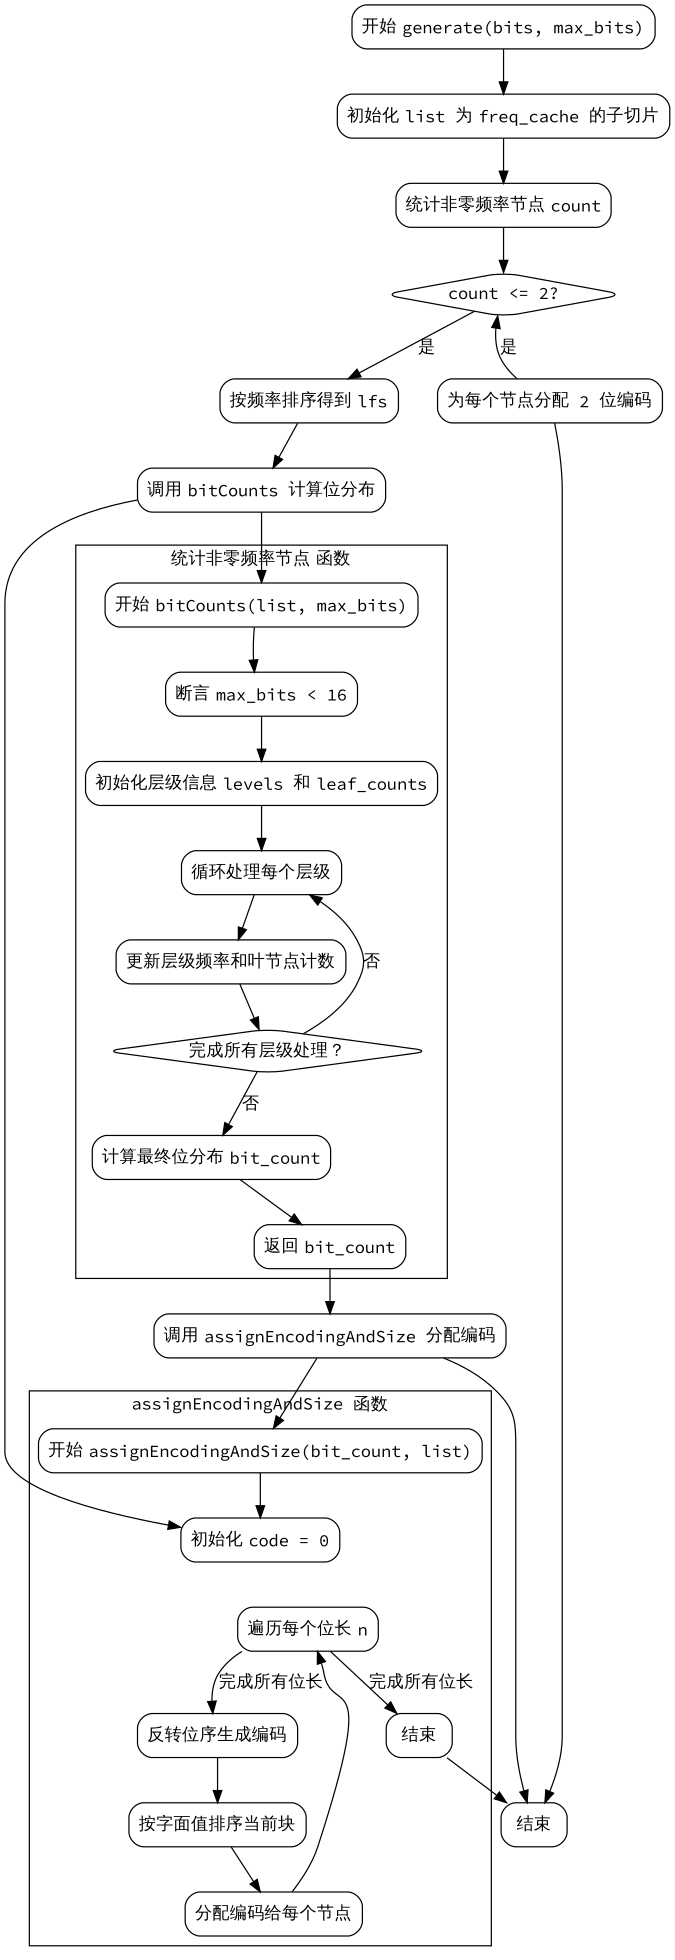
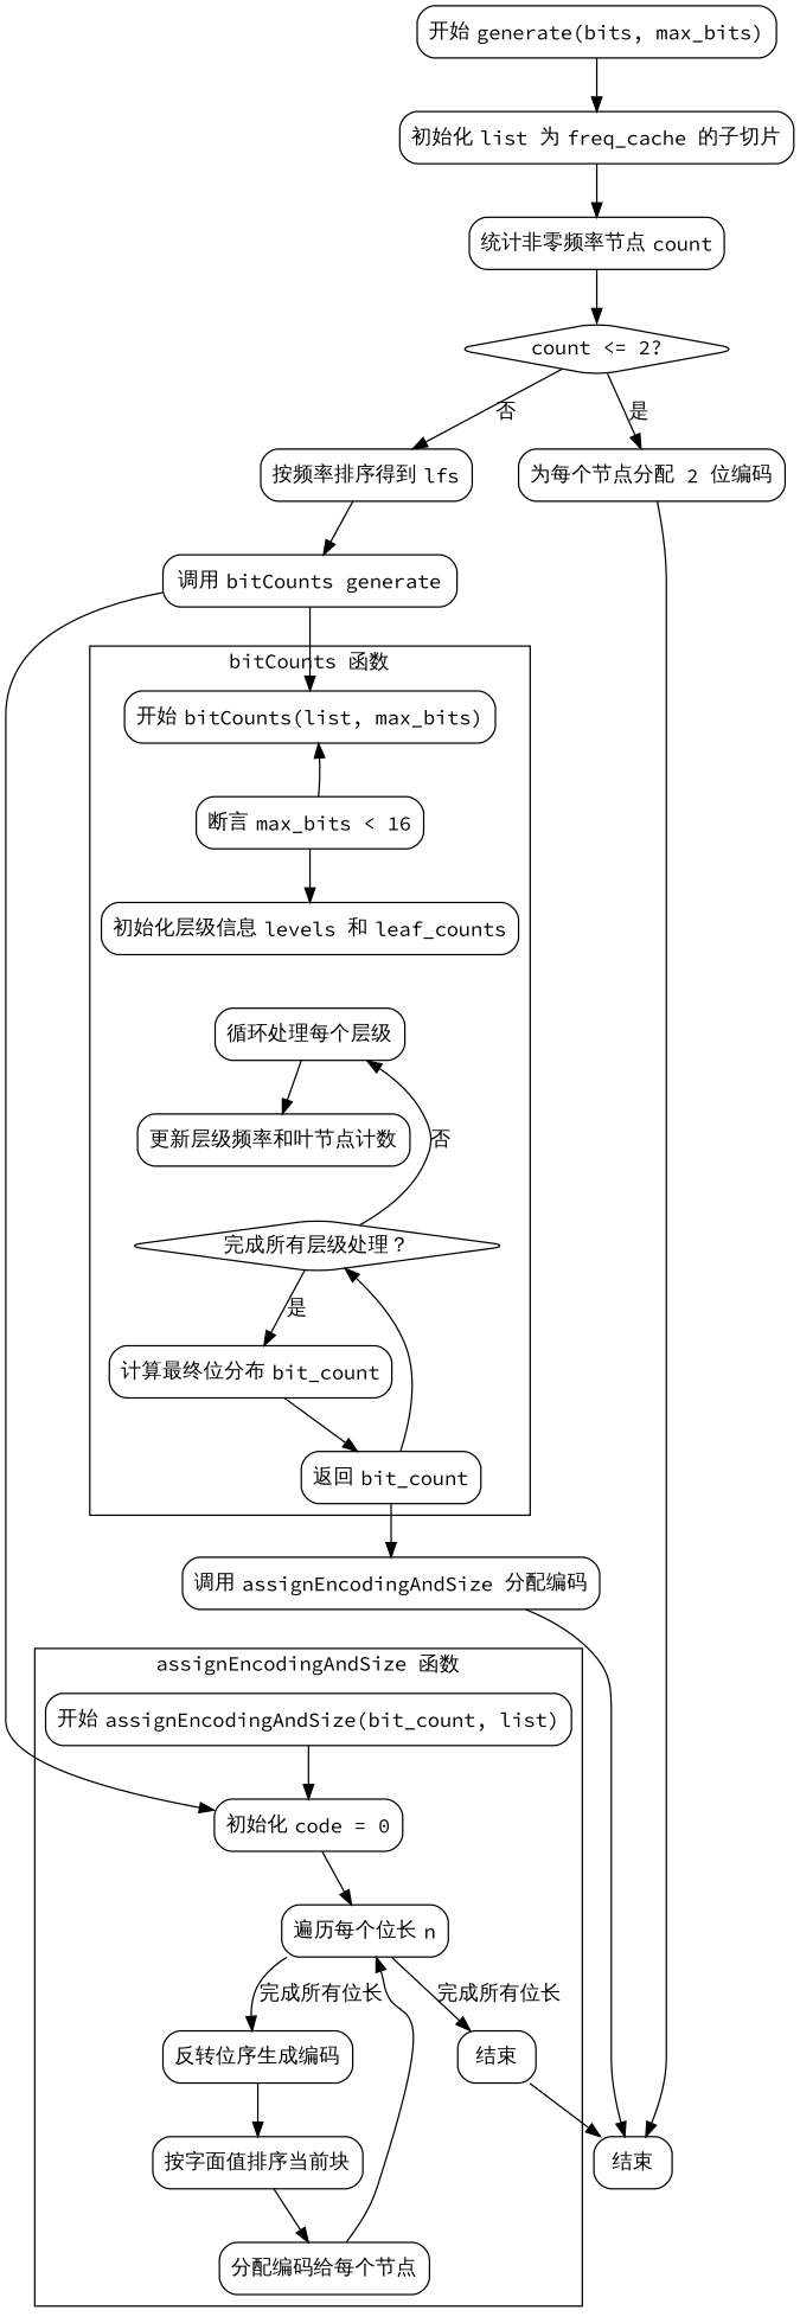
  digraph {
    fontname="Source Code Pro"
    node [fontname="Source Code Pro" shape=rectangle style=rounded]
    edge [fontname="Source Code Pro"]
    n1 [label="开始 bitCounts(list, max_bits)"]
    n2 [label="断言 max_bits < 16"]
    n3 [label="初始化层级信息 levels 和 leaf_counts"]
    n4 [label="循环处理每个层级"]
    n5 [label="更新层级频率和叶节点计数"]
    n6 [label="完成所有层级处理？" shape=diamond]
    n7 [label="计算最终位分布 bit_count"]
    n8 [label="返回 bit_count"]
    n9 [label="开始 assignEncodingAndSize(bit_count, list)"]
    n10 [label="初始化 code = 0"]
    n11 [label="遍历每个位长 n"]
    n12 [label="反转位序生成编码"]
    n13 [label="结束"]
    n14 [label="按字面值排序当前块"]
    n15 [label="分配编码给每个节点"]
    n16 [label="调用 assignEncodingAndSize 分配编码"]
    n17 [label="结束"]
    n18 [label="开始 generate(bits, max_bits)"]
    n19 [label="初始化 list 为 freq_cache 的子切片"]
    n20 [label="统计非零频率节点 count"]
    n21 [label="count <= 2?" shape=diamond]
    n22 [label="为每个节点分配 2 位编码"]
    n23 [label="按频率排序得到 lfs"]
-   n24 [label="调用 bitCounts 计算位分布"]
+   n24 [label="调用 bitCounts generate"]
    subgraph cluster_1 {
-     label="统计非零频率节点 函数"
+     label="bitCounts 函数"
      n1
      n2
      n3
      n4
      n5
      n6
      n7
      n8
    }
    subgraph cluster_2 {
      label="assignEncodingAndSize 函数"
      n9
      n10
      n11
      n12
      n13
      n14
      n15
    }
-   n1 -> n2
+   n2 -> n1
    n2 -> n3
-   n3 -> n4
    n4 -> n5
-   n5 -> n6
+   n8 -> n6
    n6 -> n4 [label="否"]
-   n6 -> n7 [label="否"]
+   n6 -> n7 [label="是"]
    n7 -> n8
    n8 -> n16
    n9 -> n10
+   n10 -> n11
    n11 -> n12 [label="完成所有位长"]
    n11 -> n13 [label="完成所有位长"]
    n12 -> n14
    n13 -> n17
    n14 -> n15
    n15 -> n11
-   n16 -> n9
    n16 -> n17
    n18 -> n19
    n19 -> n20
    n20 -> n21
-   n22 -> n21 [label="是"]
-   n21 -> n23 [label="是"]
+   n21 -> n22 [label="是"]
+   n21 -> n23 [label="否"]
    n22 -> n17
    n23 -> n24
    n24 -> n1
    n24 -> n10
  }
